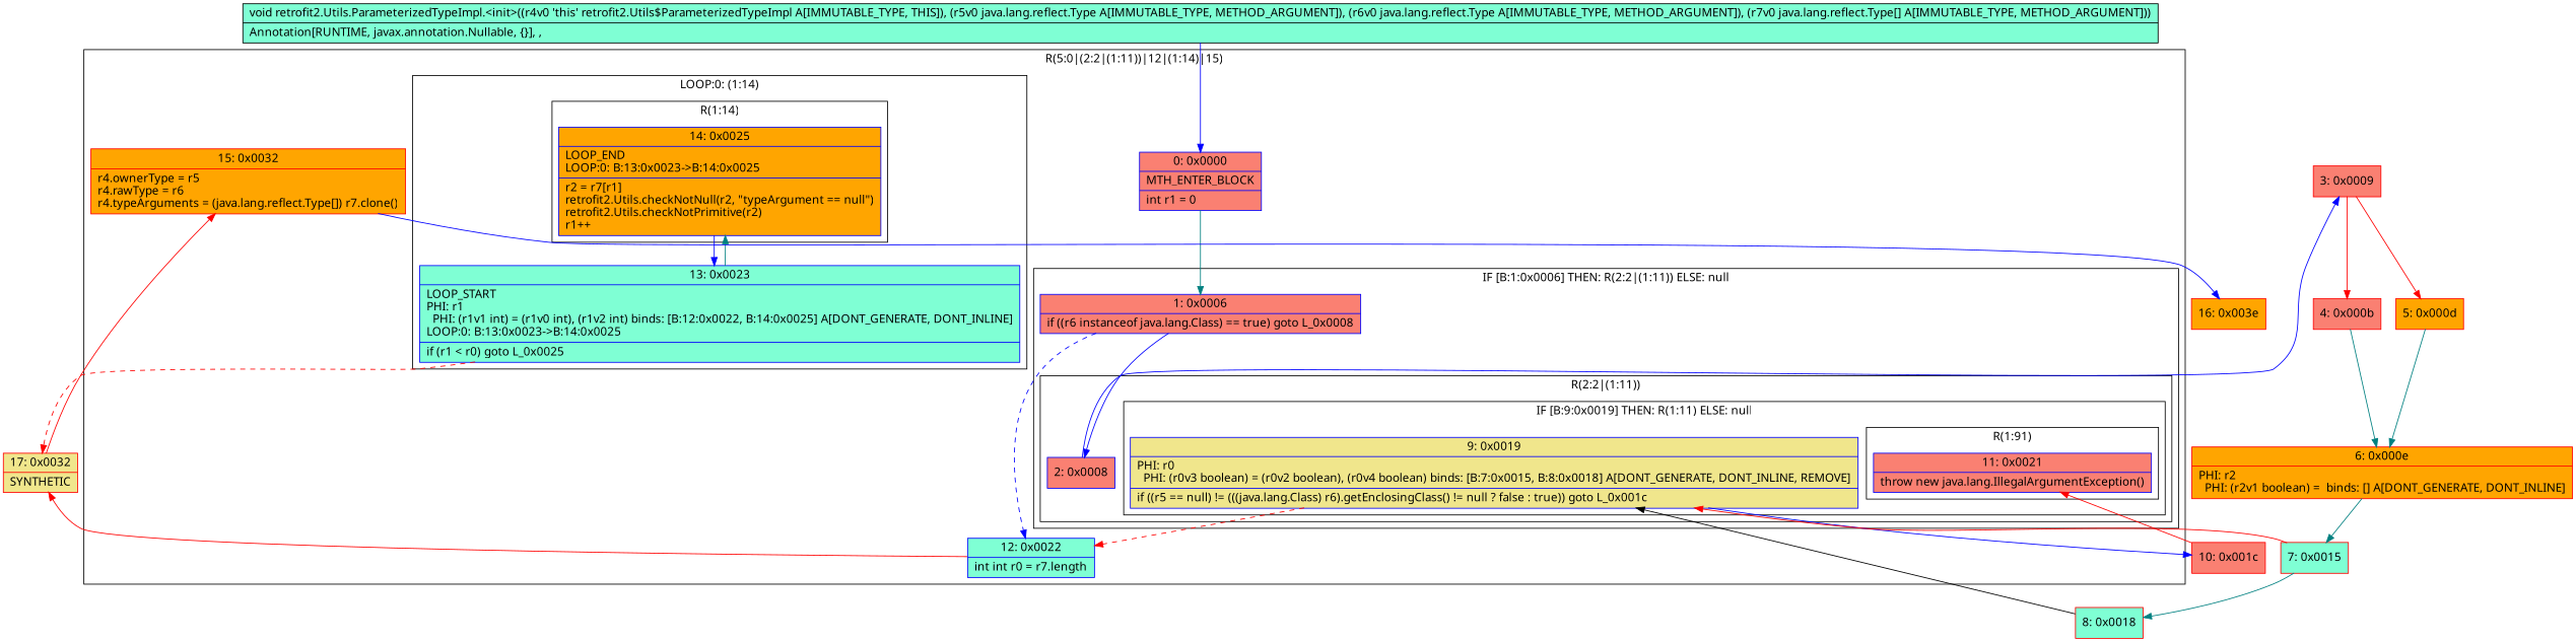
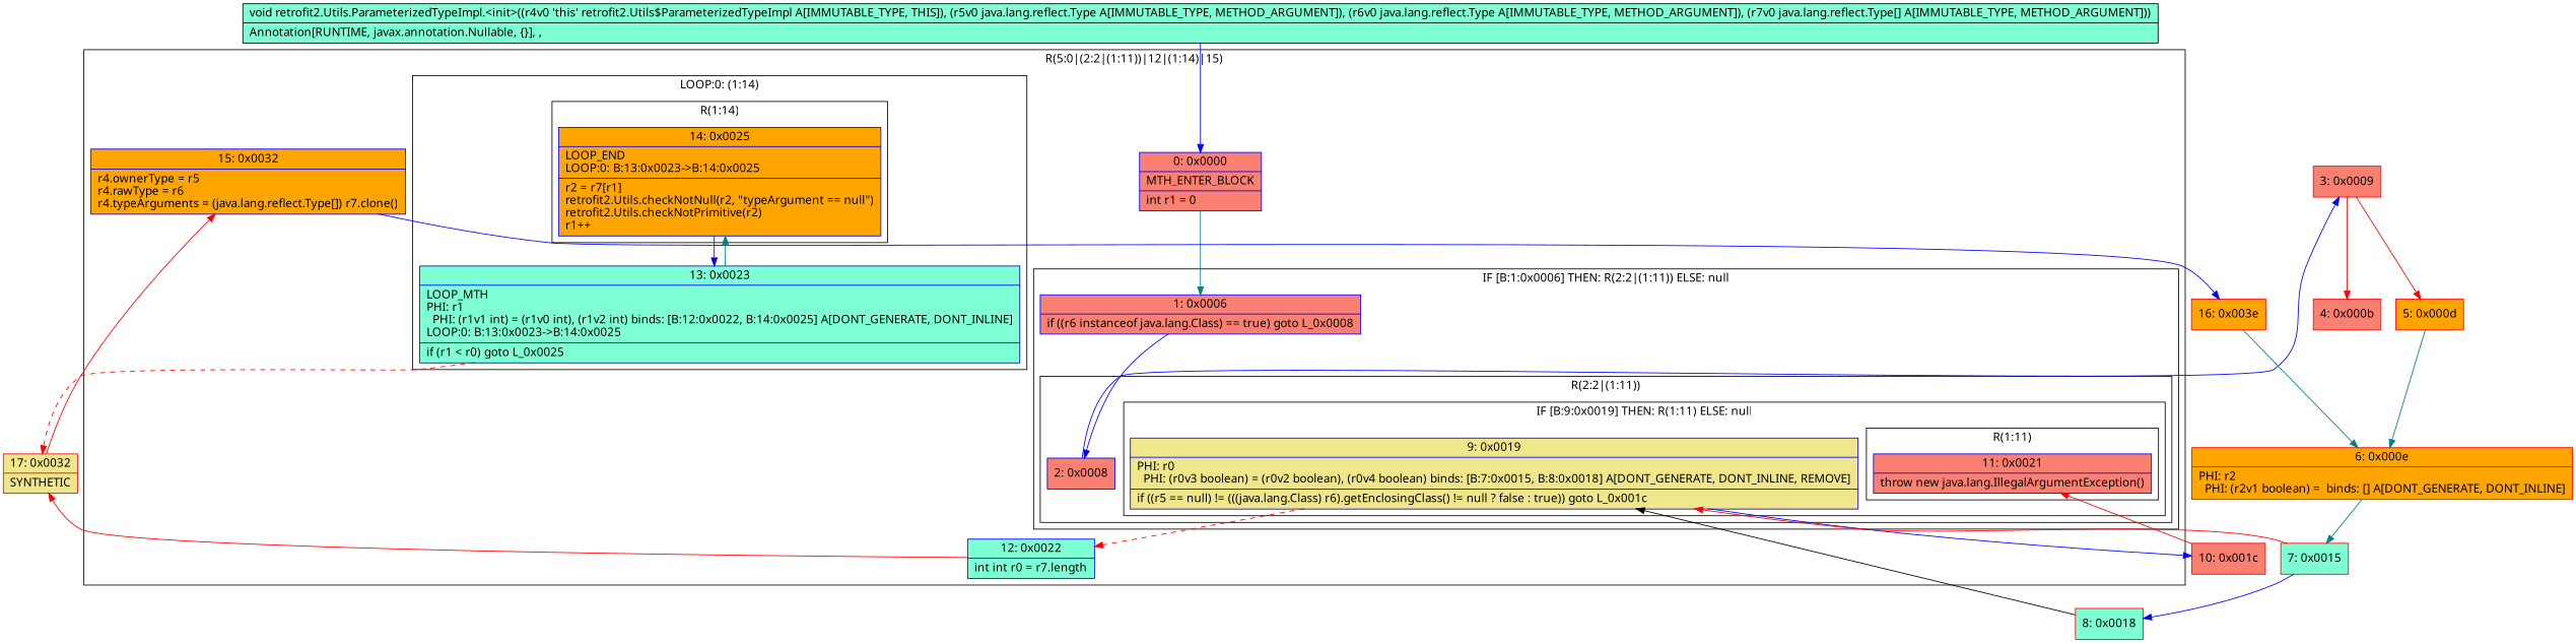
  digraph {
    fontname="Noto Sans"
    node [color=blue fillcolor=salmon fontname="Noto Sans" shape=record style=filled]
    edge [color=red fontname="Noto Sans"]
    n1 [label="{11\:\ 0x0021|throw new java.lang.IllegalArgumentException()\l}"]
    n2 [fillcolor=khaki label="{9\:\ 0x0019|PHI: r0 \l  PHI: (r0v3 boolean) = (r0v2 boolean), (r0v4 boolean) binds: [B:7:0x0015, B:8:0x0018] A[DONT_GENERATE, DONT_INLINE, REMOVE]\l|if ((r5 == null) != (((java.lang.Class) r6).getEnclosingClass() != null ? false : true)) goto L_0x001c\l}"]
    n3 [label="{2\:\ 0x0008}"]
    n4 [label="{1\:\ 0x0006|if ((r6 instanceof java.lang.Class) == true) goto L_0x0008\l}"]
    n5 [fillcolor=orange label="{14\:\ 0x0025|LOOP_END\lLOOP:0: B:13:0x0023\-\>B:14:0x0025\l|r2 = r7[r1]\lretrofit2.Utils.checkNotNull(r2, \"typeArgument == null\")\lretrofit2.Utils.checkNotPrimitive(r2)\lr1++\l}"]
-   n6 [fillcolor=aquamarine label="{13\:\ 0x0023|LOOP_START\lPHI: r1 \l  PHI: (r1v1 int) = (r1v0 int), (r1v2 int) binds: [B:12:0x0022, B:14:0x0025] A[DONT_GENERATE, DONT_INLINE]\lLOOP:0: B:13:0x0023\-\>B:14:0x0025\l|if (r1 \< r0) goto L_0x0025\l}"]
+   n6 [fillcolor=aquamarine label="{13\:\ 0x0023|LOOP_MTH\lPHI: r1 \l  PHI: (r1v1 int) = (r1v0 int), (r1v2 int) binds: [B:12:0x0022, B:14:0x0025] A[DONT_GENERATE, DONT_INLINE]\lLOOP:0: B:13:0x0023\-\>B:14:0x0025\l|if (r1 \< r0) goto L_0x0025\l}"]
    n7 [label="{0\:\ 0x0000|MTH_ENTER_BLOCK\l|int r1 = 0\l}"]
    n8 [fillcolor=aquamarine label="{12\:\ 0x0022|int int r0 = r7.length\l}"]
-   n9 [color=red fillcolor=orange label="{15\:\ 0x0032|r4.ownerType = r5\lr4.rawType = r6\lr4.typeArguments = (java.lang.reflect.Type[]) r7.clone()\l}"]
+   n9 [fillcolor=orange label="{15\:\ 0x0032|r4.ownerType = r5\lr4.rawType = r6\lr4.typeArguments = (java.lang.reflect.Type[]) r7.clone()\l}"]
    n10 [color=red label="{10\:\ 0x001c}"]
    n11 [color=red label="{3\:\ 0x0009}"]
    n12 [color=red fillcolor=khaki label="{17\:\ 0x0032|SYNTHETIC\l}"]
    n13 [color=red fillcolor=orange label="{16\:\ 0x003e}"]
    n14 [color=red label="{4\:\ 0x000b}"]
    n15 [color=red fillcolor=orange label="{5\:\ 0x000d}"]
    n16 [color=red fillcolor=orange label="{6\:\ 0x000e|PHI: r2 \l  PHI: (r2v1 boolean) =  binds: [] A[DONT_GENERATE, DONT_INLINE]\l}"]
    n17 [color=red fillcolor=aquamarine label="{7\:\ 0x0015}"]
    n18 [color=red fillcolor=aquamarine label="{8\:\ 0x0018}"]
    n19 [fillcolor=aquamarine label="{void retrofit2.Utils.ParameterizedTypeImpl.\<init\>((r4v0 'this' retrofit2.Utils$ParameterizedTypeImpl A[IMMUTABLE_TYPE, THIS]), (r5v0 java.lang.reflect.Type A[IMMUTABLE_TYPE, METHOD_ARGUMENT]), (r6v0 java.lang.reflect.Type A[IMMUTABLE_TYPE, METHOD_ARGUMENT]), (r7v0 java.lang.reflect.Type[] A[IMMUTABLE_TYPE, METHOD_ARGUMENT]))  | Annotation[RUNTIME, javax.annotation.Nullable, \{\}], , \l}" color=""]
    subgraph cluster_1 {
      label="R(5:0|(2:2|(1:11))|12|(1:14)|15)"
      n7
      n8
      n9
      subgraph cluster_2 {
        label="IF [B:1:0x0006] THEN: R(2:2|(1:11)) ELSE: null"
        n4
        subgraph cluster_3 {
          label="R(2:2|(1:11))"
          n3
          subgraph cluster_4 {
            label="IF [B:9:0x0019] THEN: R(1:11) ELSE: null"
            n2
            subgraph cluster_5 {
-             label="R(1:91)"
+             label="R(1:11)"
              n1
            }
          }
        }
      }
      subgraph cluster_6 {
        label="LOOP:0: (1:14)"
        n6
        subgraph cluster_7 {
          label="R(1:14)"
          n5
        }
      }
    }
    n2 -> n8 [style=dashed]
    n2 -> n10 [color=blue]
    n3 -> n11 [color=blue]
    n4 -> n3 [color=blue]
-   n4 -> n8 [color=blue style=dashed]
    n5 -> n6 [color=blue]
    n6 -> n5 [color=teal]
    n6 -> n12 [style=dashed]
    n7 -> n4 [color=teal]
    n8 -> n12
    n9 -> n13 [color=blue]
    n10 -> n1
    n11 -> n14
    n11 -> n15
    n12 -> n9
-   n14 -> n16 [color=teal]
+   n13 -> n16 [color=teal]
    n15 -> n16 [color=teal]
    n16 -> n17 [color=teal]
    n17 -> n2
-   n17 -> n18 [color=teal]
+   n17 -> n18 [color=blue]
    n18 -> n2 [color=""]
    n19 -> n7 [color=blue]
  }
